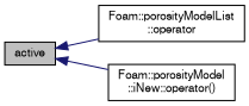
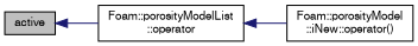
  digraph {
    rankdir=LR
    node [color=black fontname=FreeSans fontsize=10 shape=record]
    edge [color=midnightblue dir=back fontname=FreeSans fontsize=10 labelfontname=FreeSans labelfontsize=10 style=solid]
    n1 [fillcolor=grey75 fontcolor=black height=0.2 label=active style=filled width=0.4]
    n2 [height=0.2 label="Foam::porosityModelList\l::operator" width=0.4]
    n3 [height=0.2 label="Foam::porosityModel\l::iNew::operator()" width=0.4]
    n1 -> n2
-   n1 -> n3
+   n2 -> n3
  }
